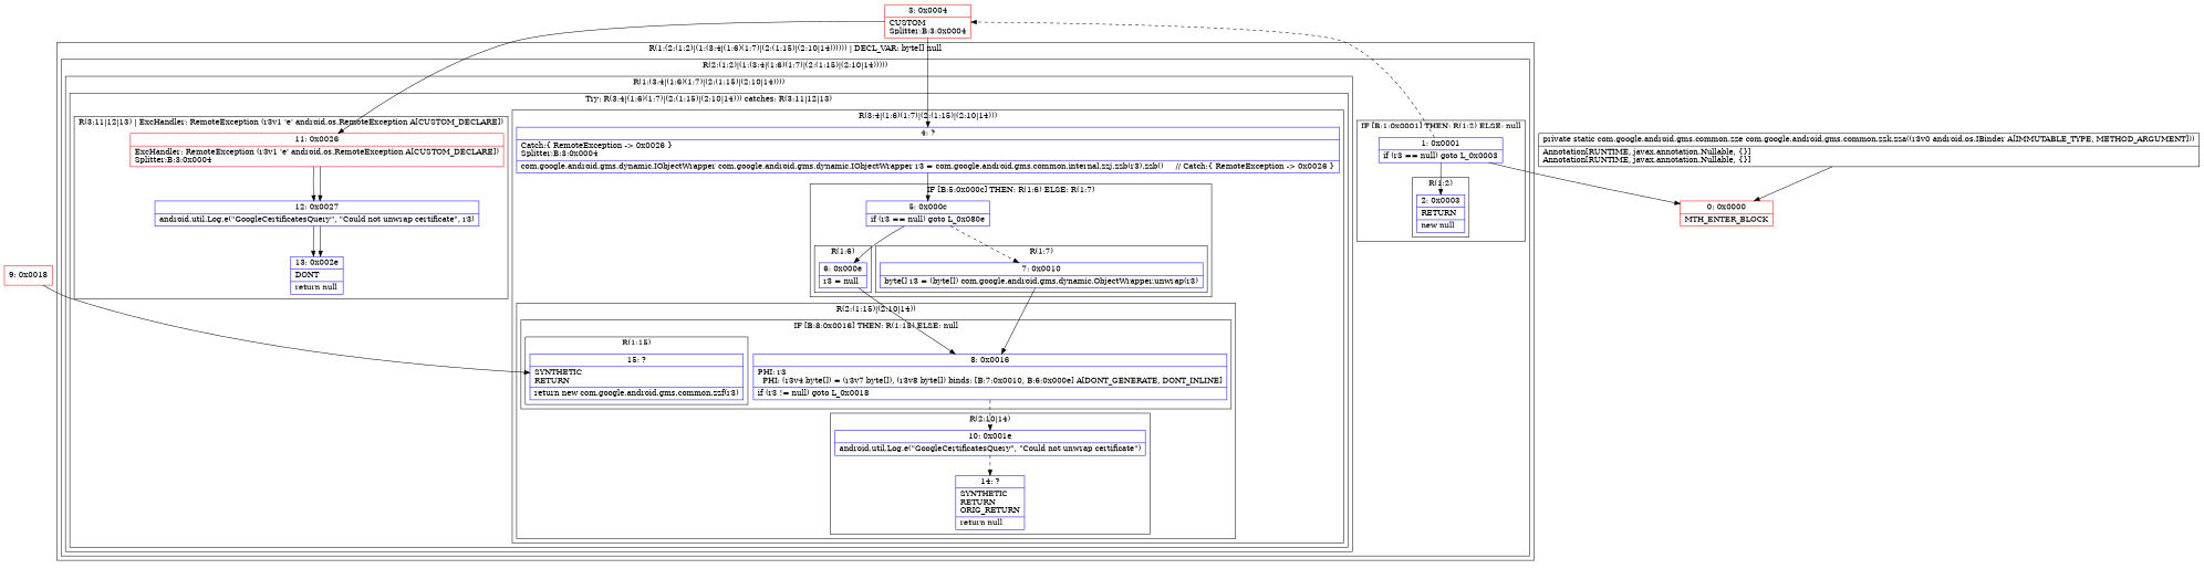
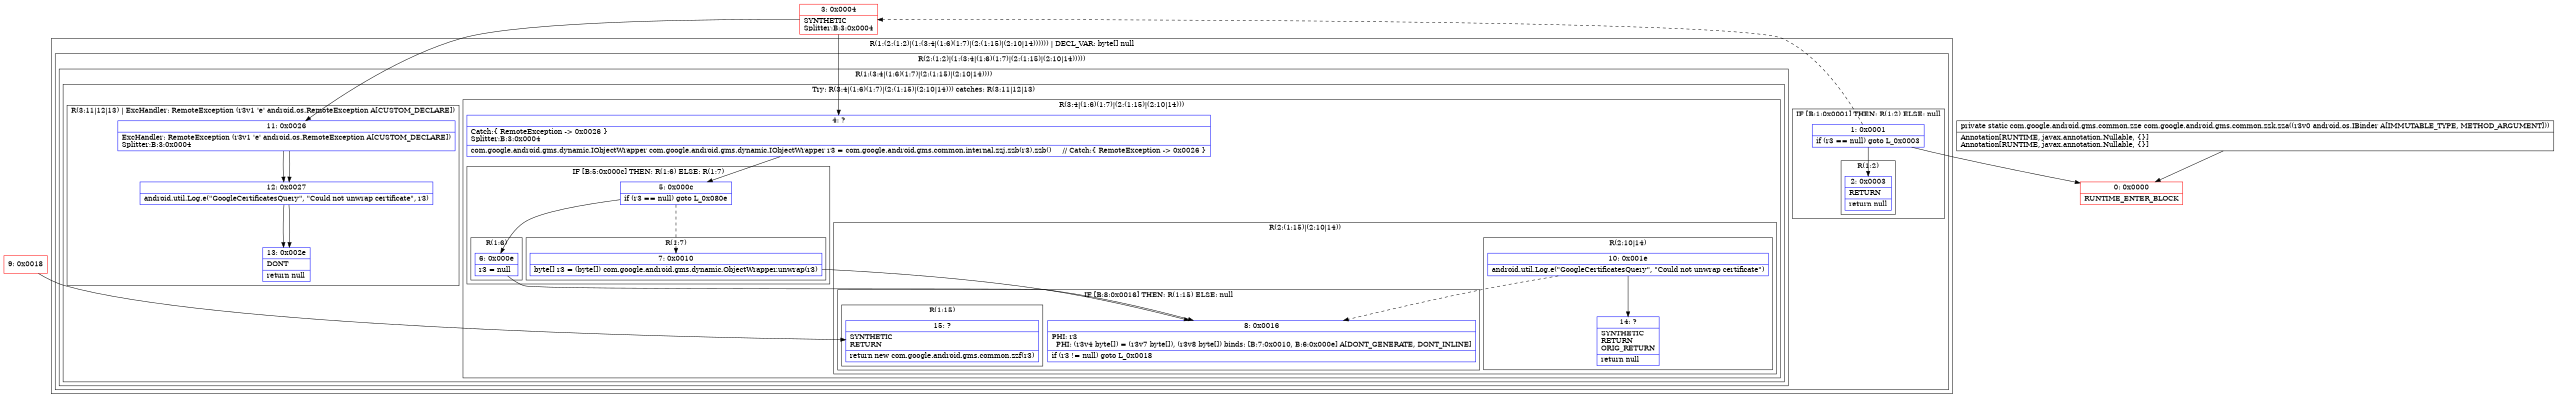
  digraph {
    node [color=blue shape=record]
-   n1 [label="{2\:\ 0x0003|RETURN\l|new null\l}"]
+   n1 [label="{2\:\ 0x0003|RETURN\l|return null\l}"]
    n2 [label="{1\:\ 0x0001|if (r3 == null) goto L_0x0003\l}"]
    n3 [label="{6\:\ 0x000e|r3 = null\l}"]
    n4 [label="{7\:\ 0x0010|byte[] r3 = (byte[]) com.google.android.gms.dynamic.ObjectWrapper.unwrap(r3)\l}"]
    n5 [label="{5\:\ 0x000c|if (r3 == null) goto L_0x080e\l}"]
    n6 [label="{15\:\ ?|SYNTHETIC\lRETURN\l|return new com.google.android.gms.common.zzf(r3)\l}"]
    n7 [label="{8\:\ 0x0016|PHI: r3 \l  PHI: (r3v4 byte[]) = (r3v7 byte[]), (r3v8 byte[]) binds: [B:7:0x0010, B:6:0x000e] A[DONT_GENERATE, DONT_INLINE]\l|if (r3 != null) goto L_0x0018\l}"]
    n8 [label="{10\:\ 0x001e|android.util.Log.e(\"GoogleCertificatesQuery\", \"Could not unwrap certificate\")\l}"]
    n9 [label="{14\:\ ?|SYNTHETIC\lRETURN\lORIG_RETURN\l|return null\l}"]
    n10 [label="{4\:\ ?|Catch:\{ RemoteException \-\> 0x0026 \}\lSplitter:B:3:0x0004\l|com.google.android.gms.dynamic.IObjectWrapper com.google.android.gms.dynamic.IObjectWrapper r3 = com.google.android.gms.common.internal.zzj.zzb(r3).zzb()     \/\/ Catch:\{ RemoteException \-\> 0x0026 \}\l}"]
-   n11 [color=red label="{11\:\ 0x0026|ExcHandler: RemoteException (r3v1 'e' android.os.RemoteException A[CUSTOM_DECLARE])\lSplitter:B:3:0x0004\l}"]
+   n11 [label="{11\:\ 0x0026|ExcHandler: RemoteException (r3v1 'e' android.os.RemoteException A[CUSTOM_DECLARE])\lSplitter:B:3:0x0004\l}"]
    n12 [label="{12\:\ 0x0027|android.util.Log.e(\"GoogleCertificatesQuery\", \"Could not unwrap certificate\", r3)\l}"]
    n13 [label="{13\:\ 0x002e|DONT\l|return null\l}"]
-   n14 [color=red label="{3\:\ 0x0004|CUSTOM\lSplitter:B:3:0x0004\l}"]
-   n15 [color=red label="{0\:\ 0x0000|MTH_ENTER_BLOCK\l}"]
+   n14 [color=red label="{3\:\ 0x0004|SYNTHETIC\lSplitter:B:3:0x0004\l}"]
+   n15 [color=red label="{0\:\ 0x0000|RUNTIME_ENTER_BLOCK\l}"]
    n16 [color=red label="{9\:\ 0x0018}"]
    n17 [label="{private static com.google.android.gms.common.zze com.google.android.gms.common.zzk.zza((r3v0 android.os.IBinder A[IMMUTABLE_TYPE, METHOD_ARGUMENT]))  | Annotation[RUNTIME, javax.annotation.Nullable, \{\}]\lAnnotation[RUNTIME, javax.annotation.Nullable, \{\}]\l}" color=""]
    subgraph cluster_1 {
      label="R(1:(2:(1:2)|(1:(3:4|(1:6)(1:7)|(2:(1:15)|(2:10|14)))))) | DECL_VAR: byte[] null\l"
      subgraph cluster_2 {
        label="R(2:(1:2)|(1:(3:4|(1:6)(1:7)|(2:(1:15)|(2:10|14)))))"
        subgraph cluster_3 {
          label="IF [B:1:0x0001] THEN: R(1:2) ELSE: null"
          n2
          subgraph cluster_4 {
            label="R(1:2)"
            n1
          }
        }
        subgraph cluster_5 {
          label="R(1:(3:4|(1:6)(1:7)|(2:(1:15)|(2:10|14))))"
          subgraph cluster_6 {
            label="Try: R(3:4|(1:6)(1:7)|(2:(1:15)|(2:10|14))) catches: R(3:11|12|13)"
            subgraph cluster_7 {
              label="R(3:4|(1:6)(1:7)|(2:(1:15)|(2:10|14)))"
              n10
              subgraph cluster_8 {
                label="IF [B:5:0x000c] THEN: R(1:6) ELSE: R(1:7)"
                n5
                subgraph cluster_9 {
                  label="R(1:6)"
                  n3
                }
                subgraph cluster_10 {
                  label="R(1:7)"
                  n4
                }
              }
              subgraph cluster_11 {
                label="R(2:(1:15)|(2:10|14))"
                subgraph cluster_12 {
                  label="IF [B:8:0x0016] THEN: R(1:15) ELSE: null"
                  n7
                  subgraph cluster_13 {
                    label="R(1:15)"
                    n6
                  }
                }
                subgraph cluster_14 {
                  label="R(2:10|14)"
                  n8
                  n9
                }
              }
            }
            subgraph cluster_15 {
              label="R(3:11|12|13) | ExcHandler: RemoteException (r3v1 'e' android.os.RemoteException A[CUSTOM_DECLARE])\l"
              n11
              n12
              n13
            }
          }
        }
      }
    }
    subgraph cluster_16 {
      label="R(3:11|12|13) | ExcHandler: RemoteException (r3v1 'e' android.os.RemoteException A[CUSTOM_DECLARE])\l"
    }
    n2 -> n1
    n2 -> n14 [style=dashed]
    n2 -> n15
    n3 -> n7
    n4 -> n7
    n5 -> n3
    n5 -> n4 [style=dashed]
-   n7 -> n8 [style=dashed]
-   n8 -> n9 [style=dashed]
+   n8 -> n7 [style=dashed]
+   n8 -> n9
    n10 -> n5
    n11 -> n12
    n11 -> n12
    n12 -> n13
    n12 -> n13
    n14 -> n10
    n14 -> n11
    n16 -> n6
    n17 -> n15
  }
